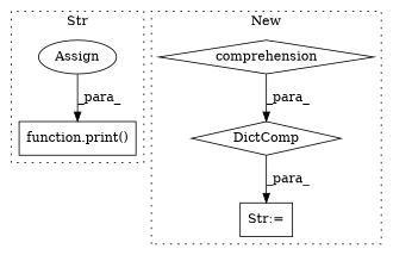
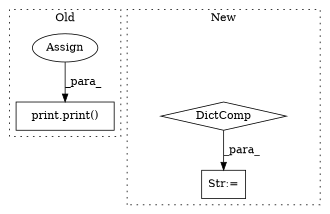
  digraph {
    node [l=3 shape=box]
-   n1 [a=75 l="6,1" label="function.print()" s="2584,2612"]
+   n1 [a=75 l="6,1" label="print.print()" s="2584,2612"]
    n2 [a=66 l=4 label=Assign s=2590 shape=ellipse]
    n3 [a=84 l=60 label=DictComp s=892 shape=diamond]
-   n4 [a=45 label=comprehension s=912 shape=diamond]
    n5 [a=68 label="Str:=" s=1006]
    subgraph cluster_1 {
-     label=Str
+     label=Old
      style=dotted
      n1
      n2
    }
    subgraph cluster_2 {
      label=New
      style=dotted
      n3
-     n4
      n5
    }
    n2 -> n1 [label=_para_]
    n3 -> n5 [label=_para_]
-   n4 -> n3 [label=_para_]
  }
